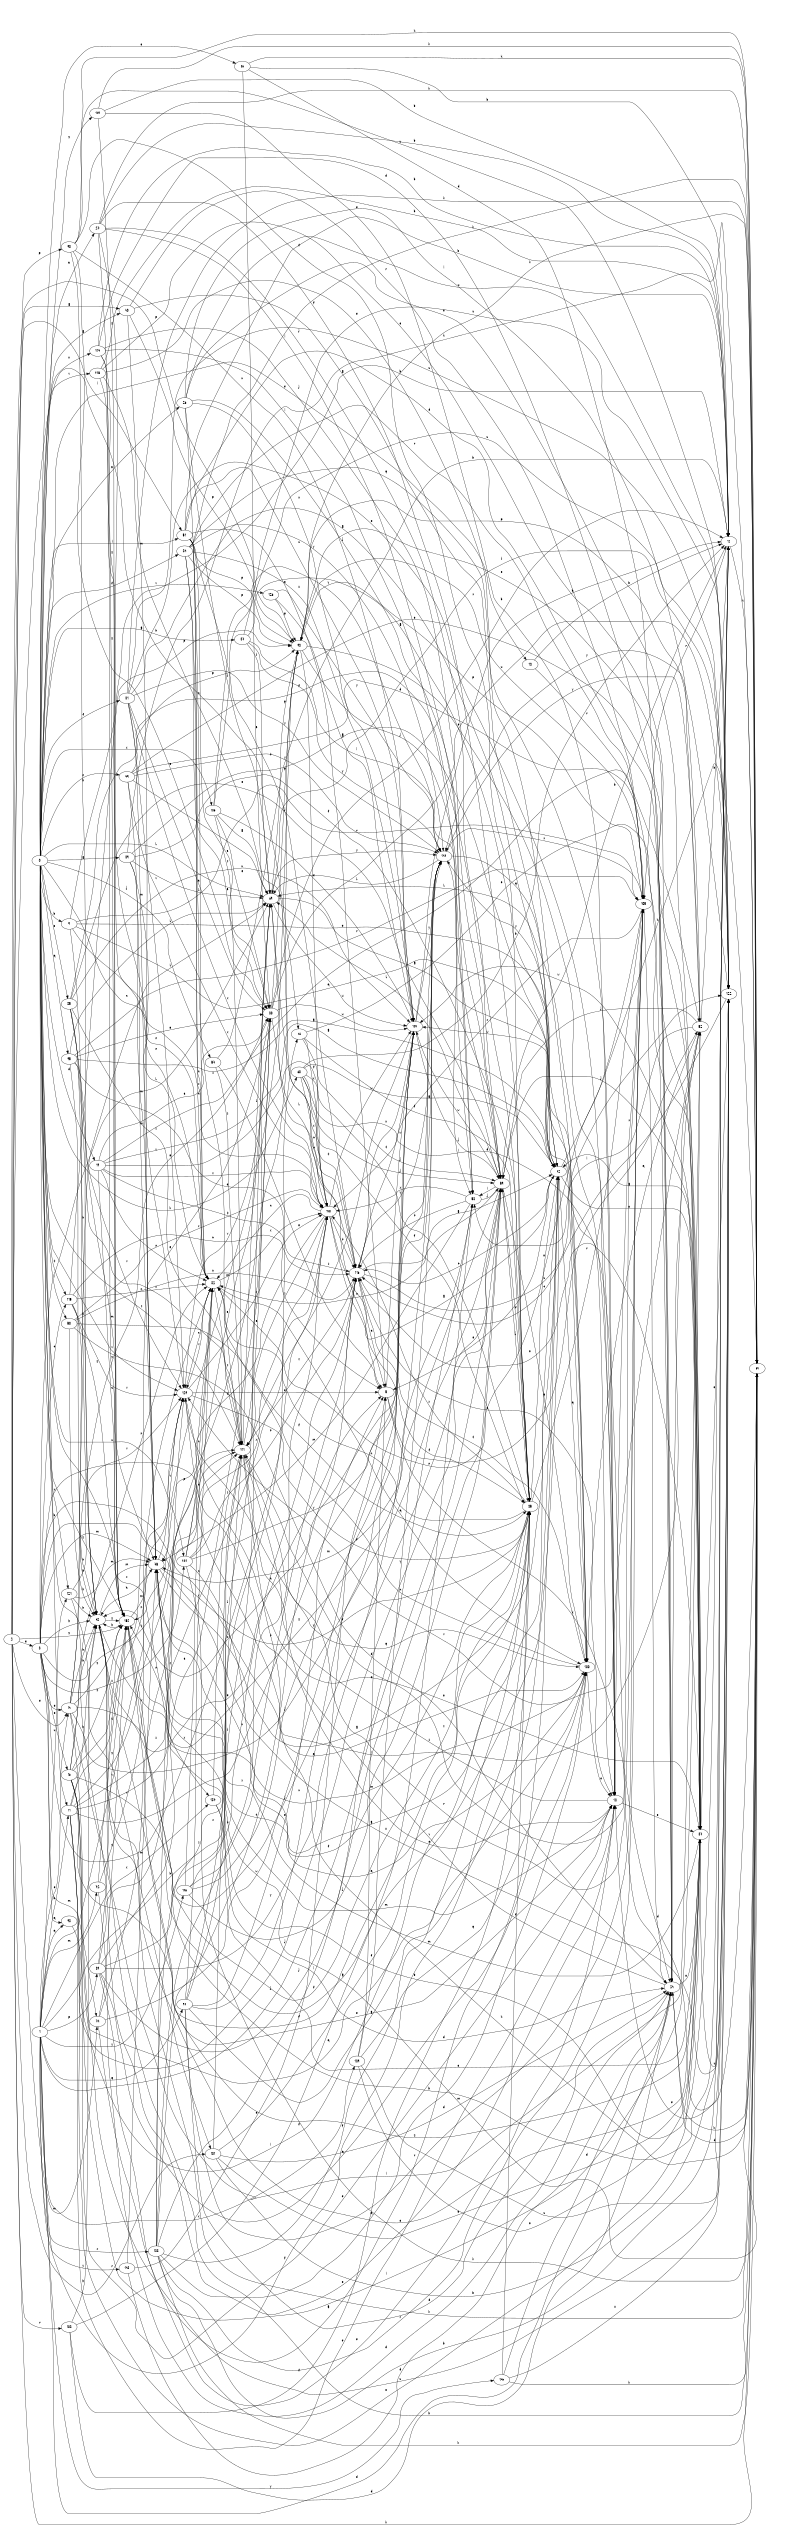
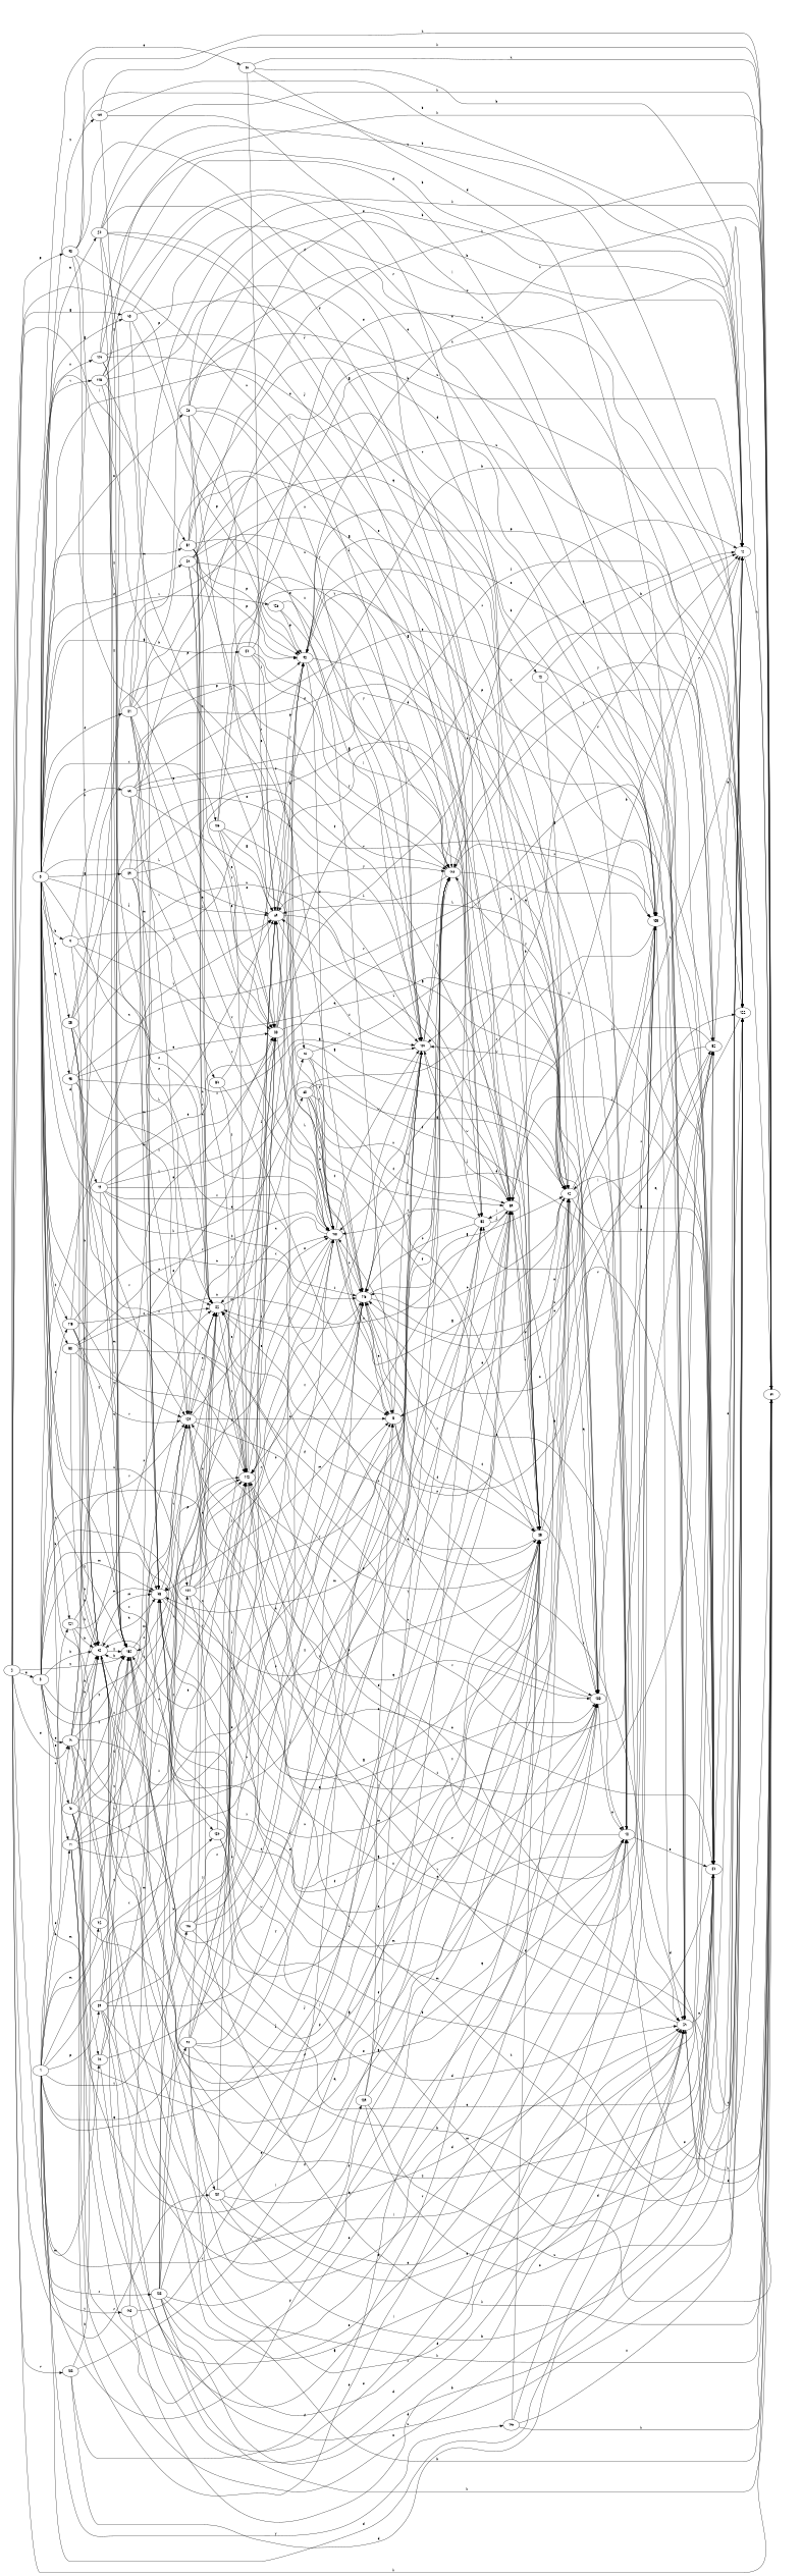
  strict digraph {
    fontname="Patrick Hand"
    rankdir=LR
    node [fontname="Patrick Hand"]
    edge [fontname="Patrick Hand"]
    0
    9
    11
    13
    19
    26
    27
    31
    34
    37
    39
    40
    50
    51
    57
    60
    69
    79
    82
    85
    86
    95
    101
-   111
+   111 [label=113]
    115
    117
    121
    125
    126
    129
    132
    136
    137
    149
    152
    48
    100
    140
    12
    18
    105
    35
    93
    134
    87
    42
    52
    30
    116
    59
    122
    64
    53
    75
    147
    24
    5
    1
    14
    n60 [label=46]
    72
    89
    97
-   98
    138
    139
    143
    144
    146
    2
    3
    74
    90
    103
    16
    0 -> 9 [label=b]
    0 -> 11 [label=b]
    0 -> 13 [label=c]
    0 -> 19 [label=d]
    0 -> 26 [label=e]
    0 -> 27 [label=e]
    0 -> 31 [label=f]
    0 -> 34 [label=f]
    0 -> 37 [label=g]
    0 -> 39 [label=g]
    0 -> 40 [label=g]
    0 -> 50 [label=i]
    0 -> 51 [label=i]
    0 -> 57 [label=j]
    0 -> 60 [label=k]
    0 -> 69 [label=l]
    0 -> 79 [label=n]
    0 -> 82 [label=n]
    0 -> 85 [label=o]
    0 -> 86 [label=o]
    0 -> 95 [label=q]
    0 -> 101 [label=r]
    0 -> 111 [label=s]
    0 -> 115 [label=t]
    0 -> 117 [label=u]
    0 -> 121 [label=u]
    0 -> 125 [label=v]
    0 -> 126 [label=v]
    0 -> 129 [label=v]
    0 -> 132 [label=w]
    0 -> 136 [label=x]
    0 -> 137 [label=x]
    0 -> 149 [label=z]
    0 -> 152 [label=z]
    9 -> 48 [label=h]
    9 -> 100 [label=q]
    9 -> 140 [label=x]
    9 -> 12 [label=b]
-   9 -> 18 [label=c]
    9 -> 105 [label=r]
    11 -> 82 [label=n]
    11 -> 111 [label=s]
    11 -> 48 [label=h]
    11 -> 140 [label=x]
    11 -> 18 [label=c]
    11 -> 35 [label=f]
    11 -> 93 [label=p]
    11 -> 134 [label=w]
    11 -> 87 [label=o]
    13 -> 12 [label=b]
    13 -> 105 [label=r]
+   13 -> 42 [label=g]
    19 -> 82 [label=n]
    19 -> 152 [label=z]
    19 -> 140 [label=x]
    19 -> 35 [label=f]
    19 -> 42 [label=g]
    19 -> 52 [label=i]
    19 -> 30 [label=e]
    19 -> 116 [label=t]
    26 -> 69 [label=l]
    26 -> 82 [label=n]
    26 -> 134 [label=w]
    26 -> 87 [label=o]
    26 -> 52 [label=i]
    26 -> 59 [label=j]
    26 -> 122 [label=u]
    27 -> 82 [label=n]
    27 -> 152 [label=z]
    27 -> 12 [label=b]
    27 -> 35 [label=f]
    27 -> 59 [label=j]
    27 -> 64 [label=k]
    27 -> 53 [label=i]
    31 -> 129 [label=v]
    31 -> 140 [label=x]
    31 -> 18 [label=c]
    31 -> 42 [label=g]
    31 -> 30 [label=e]
    31 -> 122 [label=u]
    31 -> 64 [label=k]
    31 -> 75 [label=m]
    31 -> 147 [label=y]
    34 -> 82 [label=n]
    34 -> 100 [label=q]
    34 -> 105 [label=r]
    34 -> 93 [label=p]
    34 -> 134 [label=w]
    34 -> 30 [label=e]
    34 -> 64 [label=k]
    34 -> 147 [label=y]
    37 -> 69 [label=l]
    37 -> 42 [label=g]
    37 -> 122 [label=u]
    37 -> 53 [label=i]
    37 -> 147 [label=y]
    39 -> 69 [label=l]
    39 -> 129 [label=v]
    39 -> 35 [label=f]
    39 -> 42 [label=g]
    39 -> 64 [label=k]
    39 -> 75 [label=m]
    40 -> 105 [label=r]
    40 -> 93 [label=p]
    40 -> 42 [label=g]
    40 -> 75 [label=m]
    50 -> 48 [label=h]
    50 -> 140 [label=x]
    50 -> 35 [label=f]
    50 -> 116 [label=t]
    50 -> 24 [label=d]
    51 -> 82 [label=n]
    51 -> 111 [label=s]
    51 -> 12 [label=b]
    51 -> 93 [label=p]
    51 -> 134 [label=w]
    51 -> 30 [label=e]
    51 -> 116 [label=t]
    51 -> 24 [label=d]
    51 -> 5 [label=a]
    57 -> 111 [label=s]
    57 -> 12 [label=b]
    57 -> 5 [label=a]
    60 -> 140 [label=x]
    60 -> 12 [label=b]
    60 -> 35 [label=f]
    60 -> 42 [label=g]
    60 -> 116 [label=t]
    60 -> 59 [label=j]
    60 -> 24 [label=d]
    69 -> 93 [label=p]
    69 -> 134 [label=w]
    69 -> 42 [label=g]
    69 -> 116 [label=t]
    69 -> 147 [label=y]
    79 -> 69 [label=l]
    79 -> 140 [label=x]
    79 -> 93 [label=p]
    79 -> 87 [label=o]
    79 -> 75 [label=m]
    79 -> 147 [label=y]
    79 -> 24 [label=d]
    82 -> 111 [label=s]
    82 -> 129 [label=v]
    82 -> 100 [label=q]
    82 -> 140 [label=x]
    85 -> 111 [label=s]
    85 -> 129 [label=v]
    85 -> 48 [label=h]
    85 -> 35 [label=f]
    85 -> 134 [label=w]
    85 -> 59 [label=j]
    85 -> 75 [label=m]
    86 -> 12 [label=b]
    86 -> 30 [label=e]
    86 -> 64 [label=k]
    86 -> 24 [label=d]
    95 -> 69 [label=l]
    95 -> 111 [label=s]
    95 -> 48 [label=h]
    95 -> 105 [label=r]
    95 -> 42 [label=g]
    95 -> 30 [label=e]
    95 -> 5 [label=a]
    101 -> 111 [label=s]
    101 -> 12 [label=b]
    101 -> 35 [label=f]
    101 -> 87 [label=o]
    101 -> 24 [label=d]
    111 -> 69 [label=l]
    111 -> 18 [label=c]
    111 -> 105 [label=r]
    111 -> 30 [label=e]
    111 -> 64 [label=k]
    115 -> 82 [label=n]
    115 -> 129 [label=v]
    115 -> 152 [label=z]
    115 -> 48 [label=h]
    115 -> 93 [label=p]
    115 -> 116 [label=t]
    117 -> 82 [label=n]
    117 -> 152 [label=z]
    117 -> 12 [label=b]
    117 -> 59 [label=j]
    117 -> 53 [label=i]
    117 -> 24 [label=d]
    121 -> 129 [label=v]
    121 -> 48 [label=h]
    121 -> 18 [label=c]
    121 -> 75 [label=m]
    125 -> 152 [label=z]
    125 -> 12 [label=b]
    125 -> 18 [label=c]
    125 -> 87 [label=o]
+   125 -> 64 [label=k]
    125 -> 5 [label=a]
    126 -> 93 [label=p]
    126 -> 134 [label=w]
    126 -> 147 [label=y]
    129 -> 82 [label=n]
    129 -> 100 [label=q]
    129 -> 140 [label=x]
    129 -> 35 [label=f]
    129 -> 87 [label=o]
    129 -> 5 [label=a]
    132 -> 82 [label=n]
    132 -> 140 [label=x]
    132 -> 42 [label=g]
    132 -> 30 [label=e]
    132 -> 116 [label=t]
    132 -> 64 [label=k]
    132 -> 147 [label=y]
    136 -> 69 [label=g]
    136 -> 111 [label=s]
    136 -> 134 [label=w]
    136 -> 30 [label=e]
    136 -> 122 [label=u]
    136 -> 147 [label=y]
    137 -> 111 [label=s]
    137 -> 87 [label=o]
    137 -> 24 [label=d]
    149 -> 152 [label=z]
    149 -> 12 [label=b]
    149 -> 18 [label=c]
    149 -> 64 [label=k]
    152 -> 48 [label=h]
    152 -> 12 [label=b]
    152 -> 35 [label=f]
    152 -> 42 [label=g]
    152 -> 75 [label=m]
    48 -> 152 [label=z]
    48 -> 12 [label=b]
    48 -> 18 [label=c]
    48 -> 35 [label=f]
    48 -> 87 [label=o]
    48 -> 64 [label=k]
    48 -> 75 [label=m]
    100 -> 82 [label=n]
    100 -> 18 [label=c]
    100 -> 116 [label=t]
    100 -> 75 [label=m]
    100 -> 147 [label=y]
    140 -> 69 [label=l]
    140 -> 82 [label=n]
    140 -> 111 [label=s]
    140 -> 152 [label=z]
    140 -> 35 [label=f]
    140 -> 134 [label=w]
    140 -> 42 [label=g]
    140 -> 116 [label=t]
    12 -> 105 [label=r]
    12 -> 64 [label=k]
    18 -> 69 [label=l]
    18 -> 111 [label=s]
    18 -> 105 [label=r]
    18 -> 87 [label=o]
    18 -> 75 [label=m]
    105 -> 82 [label=n]
    105 -> 111 [label=s]
    105 -> 140 [label=x]
    105 -> 93 [label=p]
    105 -> 24 [label=d]
    35 -> 82 [label=n]
    35 -> 140 [label=x]
    35 -> 105 [label=r]
    35 -> 42 [label=o]
    35 -> 59 [label=j]
    93 -> 140 [label=x]
    93 -> 18 [label=c]
    93 -> 105 [label=r]
    93 -> 87 [label=o]
    93 -> 59 [label=j]
    93 -> 64 [label=k]
    93 -> 75 [label=m]
    134 -> 111 [label=s]
    134 -> 12 [label=b]
    134 -> 116 [label=t]
    134 -> 59 [label=j]
    134 -> 147 [label=y]
    87 -> 152 [label=z]
    87 -> 134 [label=w]
    87 -> 42 [label=g]
    87 -> 116 [label=o]
    87 -> 59 [label=j]
    87 -> 122 [label=u]
    87 -> 75 [label=m]
    42 -> 100 [label=q]
    42 -> 134 [label=w]
    42 -> 87 [label=o]
    42 -> 116 [label=t]
    42 -> 64 [label=k]
    42 -> 5 [label=a]
    52 -> 129 [label=v]
    52 -> 100 [label=q]
    52 -> 12 [label=b]
    52 -> 93 [label=p]
    52 -> 59 [label=j]
    52 -> 53 [label=i]
    52 -> 147 [label=y]
    30 -> 129 [label=v]
    30 -> 12 [label=b]
    30 -> 93 [label=p]
    30 -> 134 [label=w]
    30 -> 116 [label=t]
    30 -> 122 [label=u]
    116 -> 111 [label=s]
    116 -> 18 [label=c]
    116 -> 134 [label=w]
    116 -> 42 [label=g]
    116 -> 122 [label=u]
    116 -> 147 [label=y]
    116 -> 5 [label=a]
    59 -> 69 [label=l]
    59 -> 82 [label=n]
    59 -> 100 [label=q]
    59 -> 12 [label=b]
    59 -> 35 [label=f]
    59 -> 134 [label=w]
    59 -> 53 [label=i]
    59 -> 75 [label=m]
    122 -> 69 [label=l]
    122 -> 18 [label=c]
    122 -> 87 [label=o]
    122 -> 116 [label=t]
    122 -> 147 [label=y]
    64 -> 48 [label=h]
    64 -> 75 [label=m]
    64 -> 24 [label=d]
    53 -> 152 [label=z]
    53 -> 140 [label=x]
    53 -> 116 [label=t]
    53 -> 59 [label=j]
    53 -> 75 [label=m]
    75 -> 129 [label=v]
    75 -> 48 [label=h]
    75 -> 100 [label=q]
    75 -> 35 [label=f]
    75 -> 42 [label=g]
    147 -> 69 [label=l]
    147 -> 48 [label=h]
    147 -> 100 [label=q]
    147 -> 105 [label=r]
    147 -> 53 [label=i]
    24 -> 129 [label=v]
    24 -> 87 [label=o]
    24 -> 52 [label=i]
    24 -> 64 [label=k]
    5 -> 134 [label=w]
    5 -> 52 [label=i]
    5 -> 64 [label=k]
    1 -> 11 [label=b]
    1 -> 121 [label=u]
    1 -> 129 [label=v]
    1 -> 137 [label=x]
    1 -> 35 [label=f]
    1 -> 59 [label=j]
    1 -> 24 [label=d]
    1 -> 14 [label=c]
    1 -> n60 [label=h]
    1 -> 72 [label=m]
    1 -> 89 [label=p]
    1 -> 97 [label=q]
-   1 -> 98 [label=q]
    1 -> 138 [label=x]
    1 -> 139 [label=x]
    1 -> 143 [label=y]
    1 -> 144 [label=y]
    1 -> 146 [label=y]
    14 -> 69 [label=l]
    14 -> 152 [label=z]
    14 -> 48 [label=h]
    14 -> 52 [label=i]
    14 -> 30 [label=e]
    14 -> 59 [label=j]
    14 -> 122 [label=u]
    14 -> 5 [label=a]
    n60 -> 140 [label=x]
    n60 -> 35 [label=f]
    n60 -> 87 [label=o]
    n60 -> 59 [label=j]
    72 -> 129 [label=v]
    72 -> 152 [label=z]
    72 -> 24 [label=d]
    89 -> 111 [label=s]
    89 -> 152 [label=z]
    89 -> 100 [label=q]
    89 -> 18 [label=c]
    89 -> 30 [label=e]
    89 -> 116 [label=t]
    89 -> 59 [label=j]
    89 -> 147 [label=y]
    97 -> 69 [label=l]
    97 -> 82 [label=n]
    97 -> 111 [label=s]
    97 -> 105 [label=r]
    97 -> 134 [label=w]
    97 -> 42 [label=g]
    97 -> 24 [label=d]
    97 -> 5 [label=a]
-   98 -> 59 [label=j]
    138 -> 111 [label=s]
    138 -> 129 [label=v]
    138 -> 100 [label=q]
    138 -> 140 [label=x]
    138 -> 12 [label=b]
    138 -> 105 [label=r]
    138 -> 35 [label=f]
    138 -> 116 [label=t]
    138 -> 64 [label=k]
    138 -> 53 [label=i]
    139 -> 100 [label=q]
    139 -> 87 [label=o]
    139 -> 122 [label=u]
    139 -> 147 [label=y]
    139 -> 5 [label=a]
    143 -> 75 [label=m]
    143 -> 24 [label=d]
    143 -> 5 [label=a]
    144 -> 35 [label=f]
    144 -> 122 [label=u]
    144 -> 64 [label=k]
    144 -> 24 [label=d]
    146 -> 69 [label=l]
    146 -> 82 [label=n]
    146 -> 116 [label=t]
    146 -> 59 [label=j]
    146 -> 147 [label=y]
    2 -> 40 [label=g]
    2 -> 51 [label=i]
    2 -> 101 [label=r]
    2 -> 152 [label=z]
    2 -> 93 [label=p]
    2 -> 64 [label=k]
    2 -> 14 [label=c]
    2 -> n60 [label=h]
    2 -> 3 [label=a]
    2 -> 74 [label=m]
    2 -> 90 [label=p]
    2 -> 103 [label=r]
    3 -> 69 [label=l]
    3 -> 111 [label=s]
    3 -> 115 [label=t]
    3 -> 132 [label=w]
    3 -> 48 [label=h]
    3 -> 100 [label=q]
-   3 -> 140 [label=x]
+   26 -> 140 [label=x]
    3 -> 52 [label=i]
    3 -> 122 [label=u]
    3 -> 75 [label=m]
    3 -> 14 [label=c]
-   3 -> 98 [label=q]
    3 -> 74 [label=m]
    3 -> 16 [label=c]
    74 -> 82 [label=n]
    74 -> 152 [label=z]
    74 -> 134 [label=w]
    74 -> 42 [label=g]
    90 -> 48 [label=h]
    90 -> 35 [label=f]
    90 -> 134 [label=w]
    90 -> 30 [label=e]
    90 -> 122 [label=u]
    90 -> 64 [label=k]
    103 -> 48 [label=h]
    103 -> 35 [label=f]
    103 -> 53 [label=i]
    103 -> 24 [label=d]
    16 -> 82 [label=n]
    16 -> 152 [label=z]
    16 -> 48 [label=h]
    16 -> 100 [label=q]
    16 -> 18 [label=c]
    16 -> 35 [label=f]
    16 -> 52 [label=i]
    16 -> 30 [label=e]
    16 -> 59 [label=j]
  }
